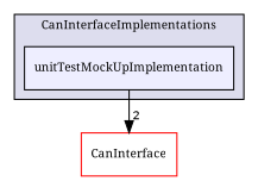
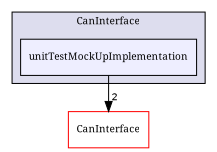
  digraph {
    compound=true
    fontname="Noto Serif"
    node [fontname="Noto Serif" fontsize=10 shape=box style=filled]
    n1 [fillcolor="#eeeeff" label=unitTestMockUpImplementation pencolor=black]
    n2 [color=red fillcolor=white label=CanInterface]
    subgraph cluster_1 {
      bgcolor="#ddddee"
      fontsize=10
-     label=CanInterfaceImplementations
+     label=CanInterface
      pencolor=black
      n1
    }
    n1 -> n2 [headlabel=2 labeldistance=1.5 labelfontname=Helvetica labelfontsize=10 fontname="Noto Serif"]
  }
